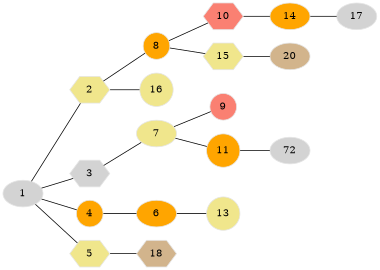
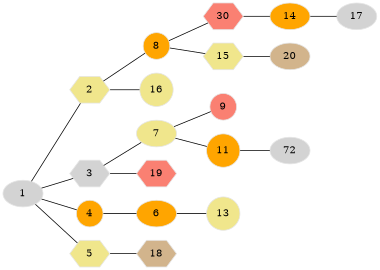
  graph {
    rankdir=LR
    node [color=gray90 fillcolor=khaki shape=ellipse style=filled]
    1 [fillcolor=lightgrey]
    2 [shape=hexagon]
    3 [fillcolor=lightgrey shape=hexagon]
    4 [fillcolor=orange shape=circle]
    5 [shape=hexagon]
    8 [fillcolor=orange shape=circle]
    16 [shape=circle]
    7
+   19 [fillcolor=salmon shape=hexagon]
    6 [fillcolor=orange]
    18 [fillcolor=tan shape=hexagon]
-   10 [fillcolor=salmon shape=hexagon]
+   10 [fillcolor=salmon shape=hexagon label=30]
    15 [shape=hexagon]
    9 [fillcolor=salmon shape=circle]
    11 [fillcolor=orange shape=circle]
    13 [shape=circle]
    n17 [fillcolor=lightgrey label=72]
    14 [fillcolor=orange]
    20 [fillcolor=tan]
    17 [fillcolor=lightgrey]
    1 -- 2
    1 -- 3
    1 -- 4
    1 -- 5
    2 -- 8
    2 -- 16
    3 -- 7
+   3 -- 19
    4 -- 6
    5 -- 18
    8 -- 10
    8 -- 15
    7 -- 9
    7 -- 11
    6 -- 13
    10 -- 14
    15 -- 20
    11 -- n17
    14 -- 17
  }
